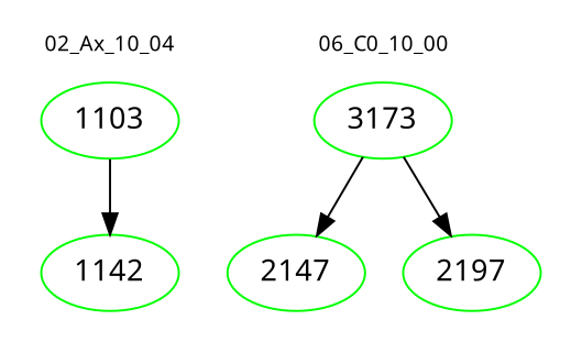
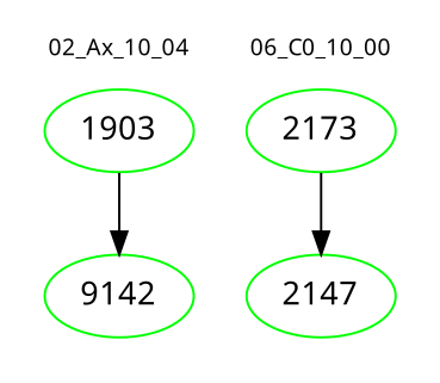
  digraph {
    fontname="Noto Sans"
    node [color=green fontname="Noto Sans"]
    edge [color=black fontname="Noto Sans"]
-   n1 [label=1103]
-   n2 [label=1142]
-   n3 [label=3173]
+   n1 [label=1903]
+   n2 [label=9142]
+   n3 [label=2173]
    n4 [label=2147]
-   n5 [label=2197]
    subgraph cluster_1 {
      color=white
      fontsize=10
      label="02_Ax_10_04"
      n1
      n2
    }
    subgraph cluster_2 {
      color=white
      fontsize=10
      label="06_C0_10_00"
      n3
      n4
-     n5
    }
    n1 -> n2
    n3 -> n4
-   n3 -> n5
  }
